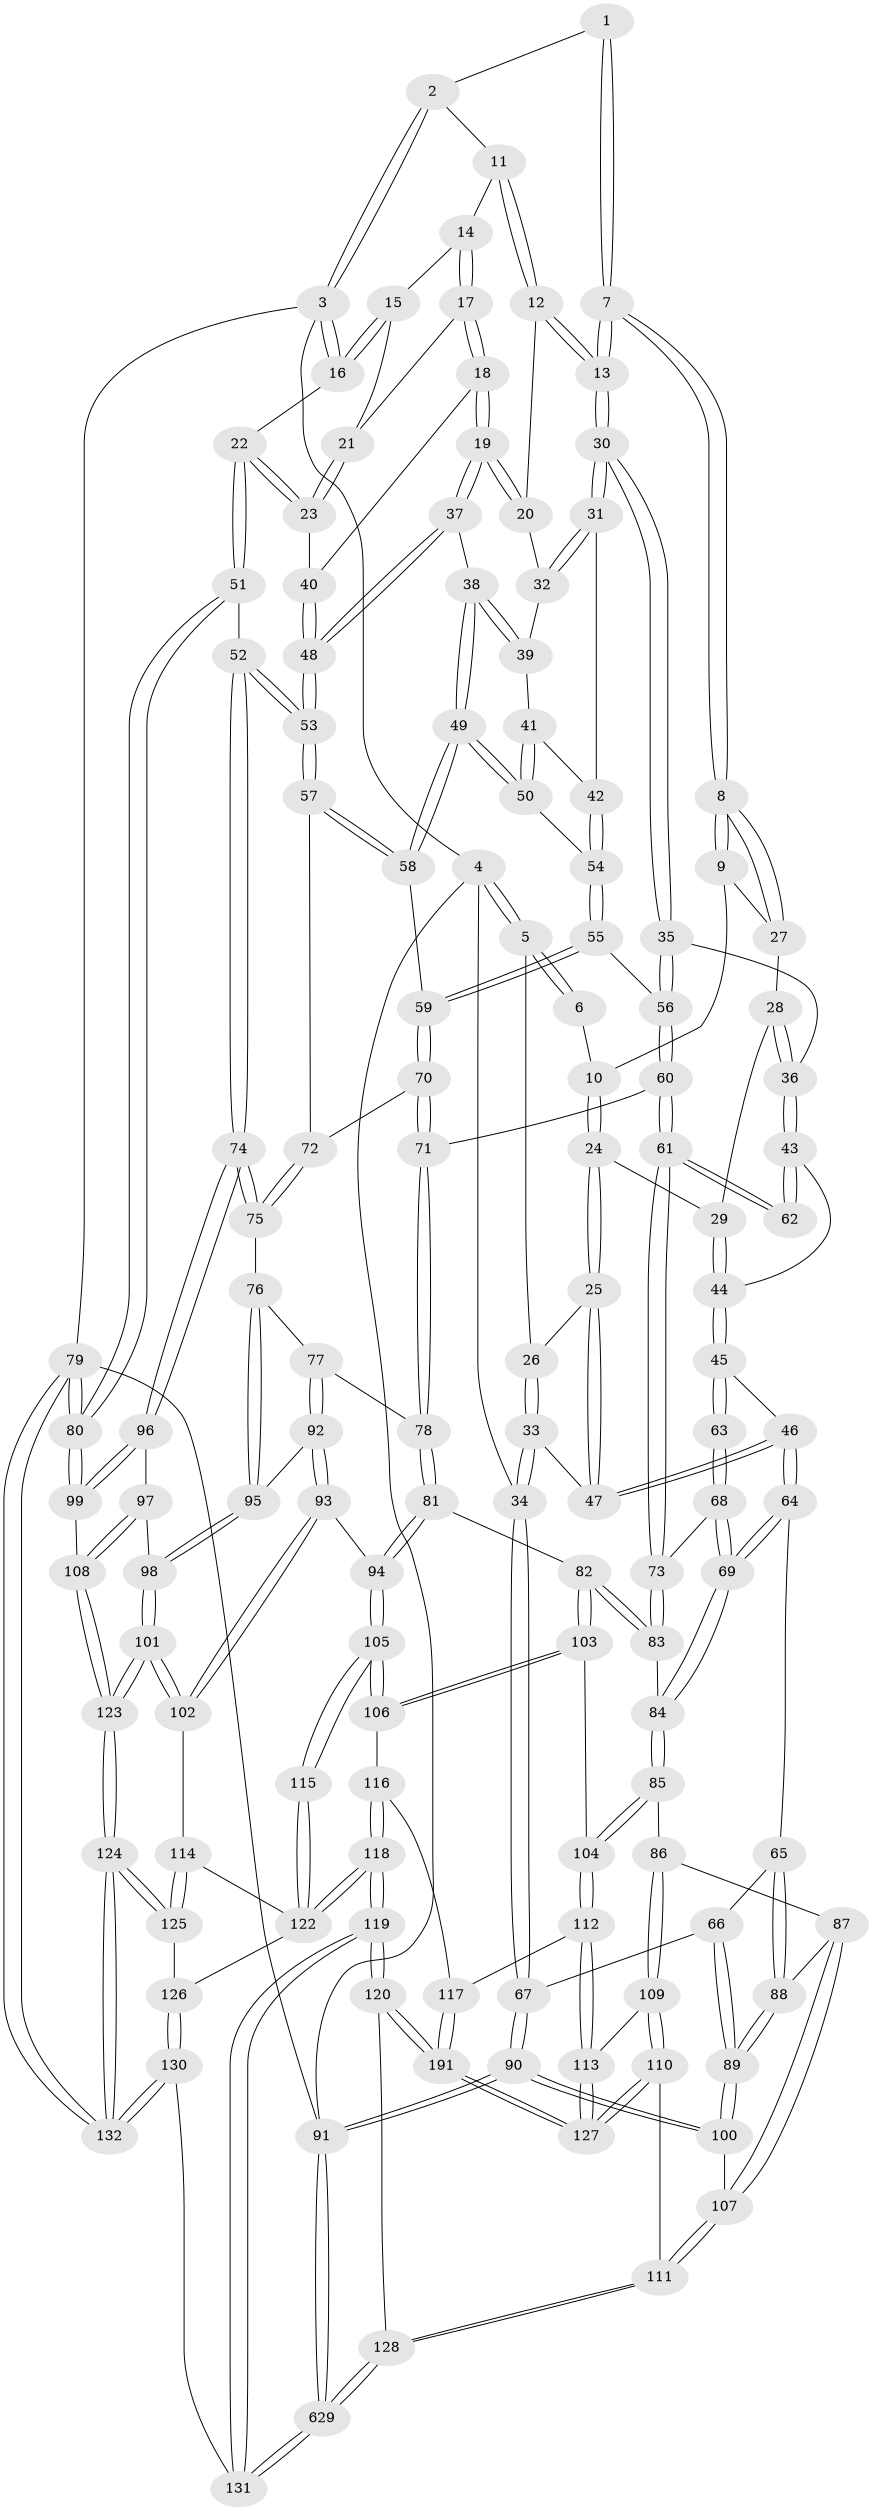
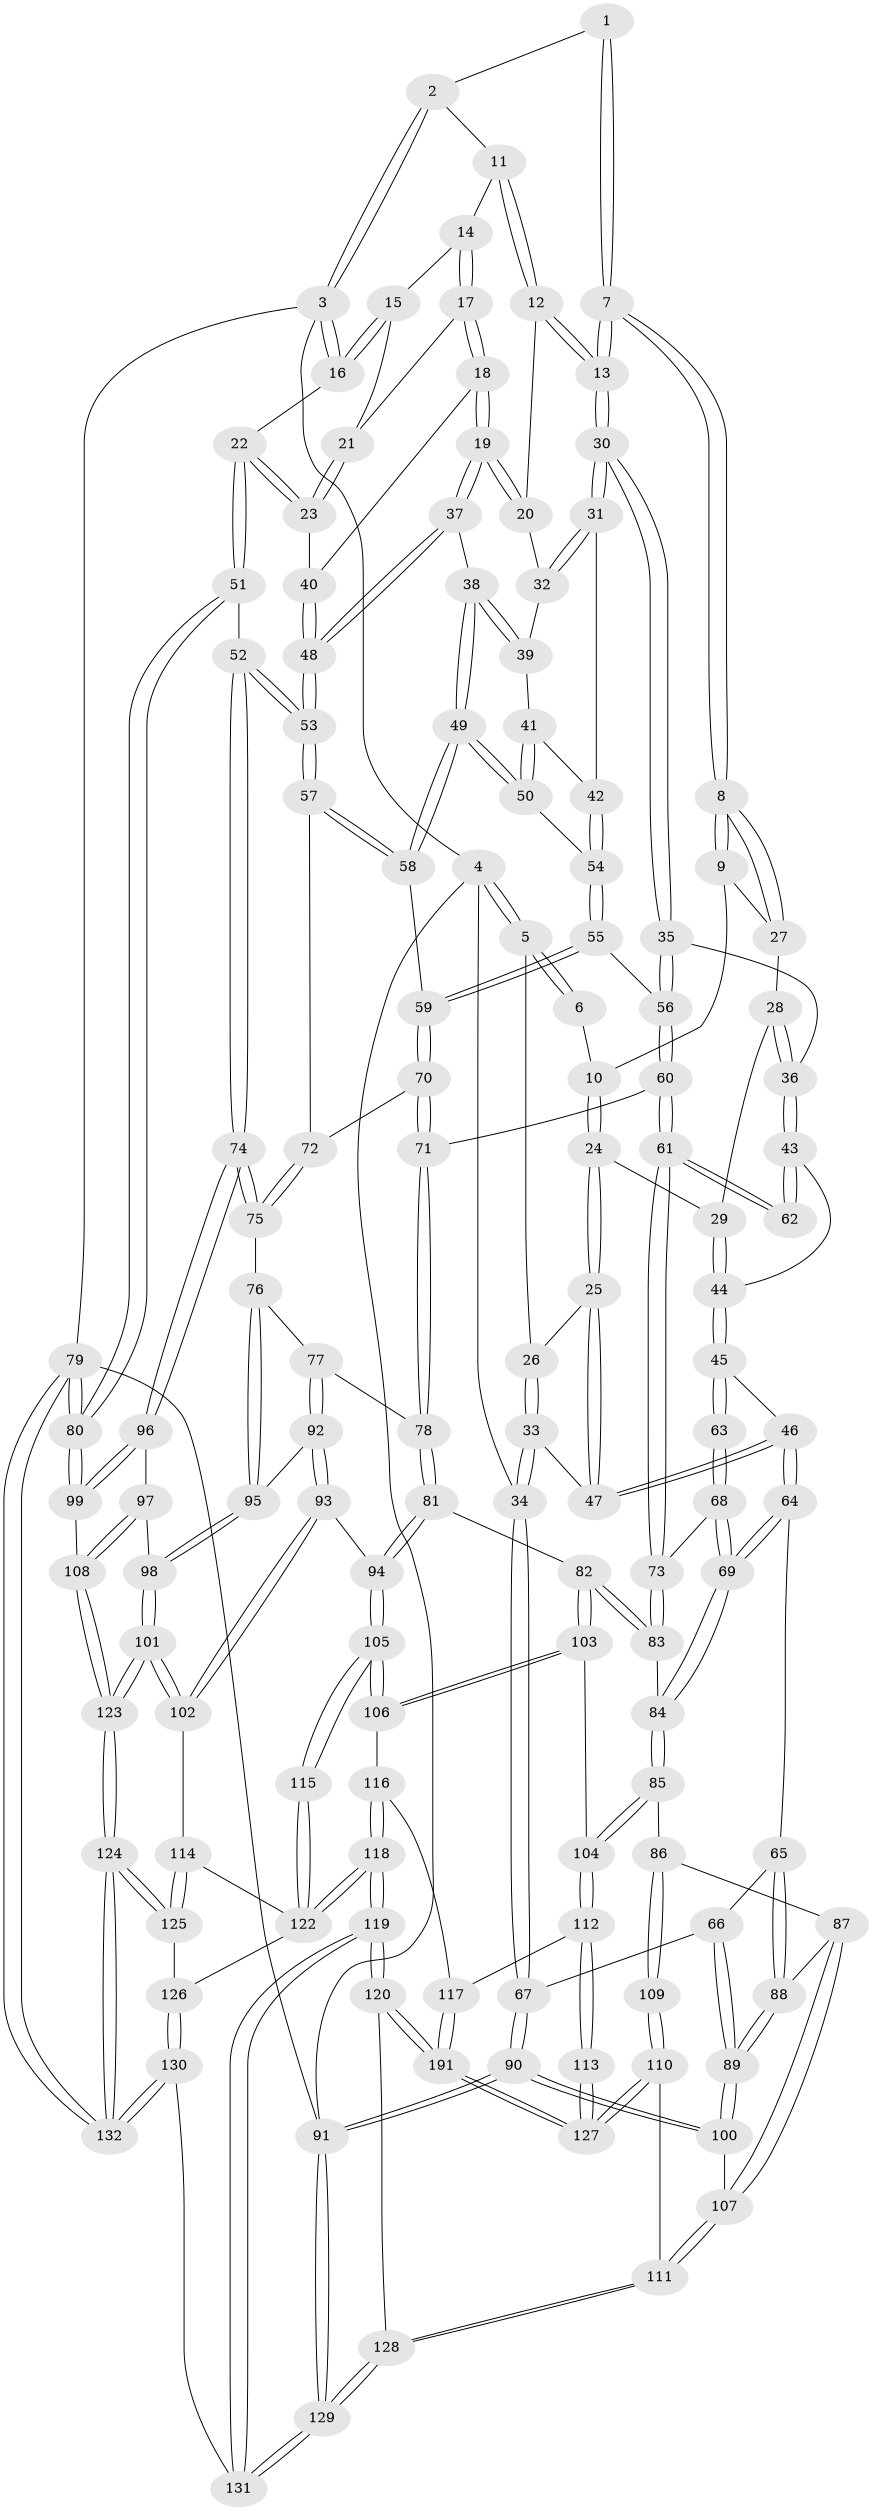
  graph {
    node [color=gray90 style=filled]
    1
    2
    7
    3
    11
    8
    13
    4
    16
    79
    12
    14
    5
    34
    91
    22
    80
    132
    6
    26
    67
-   129 [label=629]
+   129
    10
    33
    24
    9
    27
    30
    28
    25
    29
    20
    15
    17
    32
    31
    35
    21
    18
    23
    51
    19
    40
    37
    48
    38
    39
    52
    47
    44
    36
    43
    45
    42
    56
    54
    41
    90
    60
    62
    49
    53
    50
    58
    55
    46
    63
    64
    68
    65
    69
    57
    59
    74
    99
    75
    96
    72
    70
    61
    71
    73
    78
    83
    66
    88
    84
    89
    100
    85
    81
    76
    97
    77
    95
    92
    98
    93
    82
    94
    108
    103
    105
    104
    106
    86
    87
    109
    112
    107
    110
    113
    111
    131
    102
    114
    115
    101
    123
    124
    125
    122
    116
    117
    118
    128
    127
    n128 [label=191]
    126
    119
    120
    130
    1 -- 2
    1 -- 7
    1 -- 7
    2 -- 3
    2 -- 3
    2 -- 11
    7 -- 8
    7 -- 8
    7 -- 13
    7 -- 13
    3 -- 4
    3 -- 16
    3 -- 16
    3 -- 79
    11 -- 12
    11 -- 12
    11 -- 14
    8 -- 9
    8 -- 9
    8 -- 27
    8 -- 27
    13 -- 30
    13 -- 30
    4 -- 5
    4 -- 5
    4 -- 34
    4 -- 91
    16 -- 22
    79 -- 91
    79 -- 80
    79 -- 80
    79 -- 132
    79 -- 132
    12 -- 13
    12 -- 13
    12 -- 20
    14 -- 15
    14 -- 17
    14 -- 17
    5 -- 6
    5 -- 6
    5 -- 26
    34 -- 67
    34 -- 67
    91 -- 129
    91 -- 129
    22 -- 23
    22 -- 23
    22 -- 51
    22 -- 51
    80 -- 99
    80 -- 99
    6 -- 10
    26 -- 33
    26 -- 33
    67 -- 90
    67 -- 90
    129 -- 131
    129 -- 131
    10 -- 24
    10 -- 24
    33 -- 34
    33 -- 34
    33 -- 47
    24 -- 25
    24 -- 25
    24 -- 29
    9 -- 10
    9 -- 27
    27 -- 28
    30 -- 31
    30 -- 31
    30 -- 35
    30 -- 35
    28 -- 29
    28 -- 36
    28 -- 36
    25 -- 26
    25 -- 47
    25 -- 47
    29 -- 44
    29 -- 44
    20 -- 32
    15 -- 16
    15 -- 16
    15 -- 21
    17 -- 21
    17 -- 18
    17 -- 18
    32 -- 39
    31 -- 32
    31 -- 32
    31 -- 42
    35 -- 36
    35 -- 56
    35 -- 56
    21 -- 23
    21 -- 23
    18 -- 19
    18 -- 19
    18 -- 40
    23 -- 40
    51 -- 80
    51 -- 80
    51 -- 52
    19 -- 20
    19 -- 20
    19 -- 37
    19 -- 37
    40 -- 48
    40 -- 48
    37 -- 48
    37 -- 48
    37 -- 38
    48 -- 53
    48 -- 53
    38 -- 39
    38 -- 39
    38 -- 49
    38 -- 49
    39 -- 41
    52 -- 53
    52 -- 53
    52 -- 74
    52 -- 74
    44 -- 45
    44 -- 45
    36 -- 43
    36 -- 43
    43 -- 44
    43 -- 62
    43 -- 62
    45 -- 46
    45 -- 63
    45 -- 63
    42 -- 54
    42 -- 54
    56 -- 60
    56 -- 60
    54 -- 55
    54 -- 55
    41 -- 42
    41 -- 50
    41 -- 50
    90 -- 91
    90 -- 91
    90 -- 100
    90 -- 100
    60 -- 61
    60 -- 61
    60 -- 71
    49 -- 50
    49 -- 50
    49 -- 58
    49 -- 58
    53 -- 57
    53 -- 57
    50 -- 54
    58 -- 59
    55 -- 56
    55 -- 59
    55 -- 59
    46 -- 47
    46 -- 47
    46 -- 64
    46 -- 64
    63 -- 68
    63 -- 68
    64 -- 65
    64 -- 69
    64 -- 69
    68 -- 69
    68 -- 69
    68 -- 73
    65 -- 66
    65 -- 88
    65 -- 88
    69 -- 84
    69 -- 84
    57 -- 58
    57 -- 58
    57 -- 72
    59 -- 70
    59 -- 70
    74 -- 75
    74 -- 75
    74 -- 96
    74 -- 96
    99 -- 108
    75 -- 76
    96 -- 99
    96 -- 99
    96 -- 97
    72 -- 75
    72 -- 75
    70 -- 72
    70 -- 71
    70 -- 71
    61 -- 62
    61 -- 62
    61 -- 73
    61 -- 73
    71 -- 78
    71 -- 78
    73 -- 83
    73 -- 83
    78 -- 81
    78 -- 81
    83 -- 84
    66 -- 67
    66 -- 89
    66 -- 89
    88 -- 89
    88 -- 89
    84 -- 85
    84 -- 85
    89 -- 100
    89 -- 100
    100 -- 107
    85 -- 104
    85 -- 104
    85 -- 86
    81 -- 82
    81 -- 94
    81 -- 94
    76 -- 77
    76 -- 95
    76 -- 95
    97 -- 98
    97 -- 108
    97 -- 108
    77 -- 78
    77 -- 92
    77 -- 92
    95 -- 98
    95 -- 98
    92 -- 95
    92 -- 93
    92 -- 93
    98 -- 101
    98 -- 101
    93 -- 94
    93 -- 102
    93 -- 102
    82 -- 83
    82 -- 83
    82 -- 103
    82 -- 103
    94 -- 105
    94 -- 105
    108 -- 123
    108 -- 123
    103 -- 104
    103 -- 106
    103 -- 106
    105 -- 106
    105 -- 106
    105 -- 115
    105 -- 115
    104 -- 112
    104 -- 112
    106 -- 116
    86 -- 87
    86 -- 109
    86 -- 109
    87 -- 88
    87 -- 107
    87 -- 107
    109 -- 110
    109 -- 110
-   109 -- 113
    112 -- 113
    112 -- 113
    112 -- 117
    107 -- 111
    107 -- 111
    110 -- 111
    110 -- 127
    110 -- 127
    113 -- 127
    113 -- 127
    111 -- 128
    111 -- 128
    102 -- 114
    114 -- 125
    114 -- 125
    114 -- 122
    115 -- 122
    115 -- 122
    101 -- 102
    101 -- 102
    101 -- 123
    101 -- 123
    123 -- 124
    123 -- 124
    124 -- 132
    124 -- 132
    124 -- 125
    124 -- 125
    125 -- 126
    122 -- 126
    116 -- 117
    116 -- 118
    116 -- 118
    117 -- n128
    117 -- n128
    118 -- 122
    118 -- 122
    118 -- 119
    118 -- 119
    128 -- 129
    128 -- 129
    n128 -- 127
    n128 -- 127
    126 -- 130
    126 -- 130
    119 -- 131
    119 -- 131
    119 -- 120
    119 -- 120
    120 -- 128
    120 -- n128
    120 -- n128
    130 -- 132
    130 -- 132
    130 -- 131
  }
